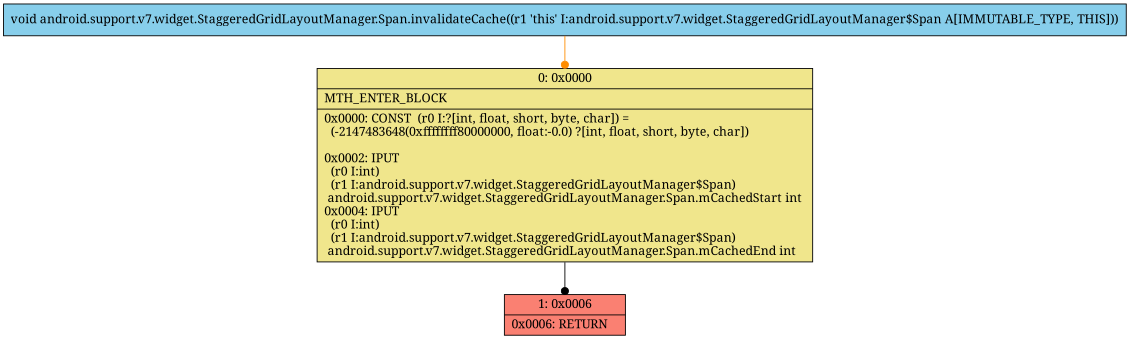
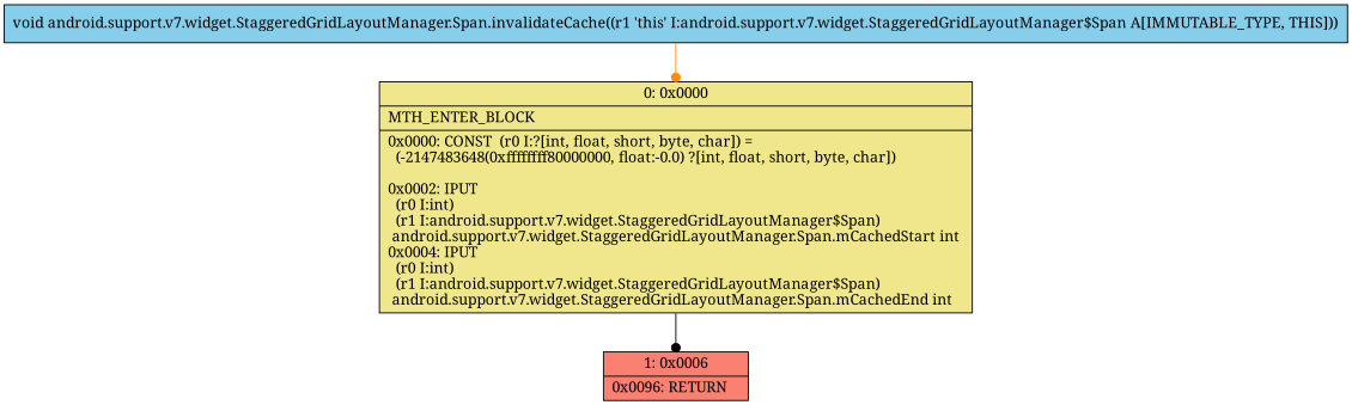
  digraph {
    fontname="Noto Serif"
    node [shape=record style=filled fontname="Noto Serif"]
    edge [arrowhead=dot fontname="Noto Serif"]
    n1 [label="{0\:\ 0x0000|MTH_ENTER_BLOCK\l|0x0000: CONST  (r0 I:?[int, float, short, byte, char]) = \l  (\-2147483648(0xffffffff80000000, float:\-0.0) ?[int, float, short, byte, char])\l \l0x0002: IPUT  \l  (r0 I:int)\l  (r1 I:android.support.v7.widget.StaggeredGridLayoutManager$Span)\l android.support.v7.widget.StaggeredGridLayoutManager.Span.mCachedStart int \l0x0004: IPUT  \l  (r0 I:int)\l  (r1 I:android.support.v7.widget.StaggeredGridLayoutManager$Span)\l android.support.v7.widget.StaggeredGridLayoutManager.Span.mCachedEnd int \l}" fillcolor=khaki]
-   n2 [label="{1\:\ 0x0006|0x0006: RETURN   \l}" fillcolor=salmon]
+   n2 [label="{1\:\ 0x0006|0x0096: RETURN   \l}" fillcolor=salmon]
    n3 [label="{void android.support.v7.widget.StaggeredGridLayoutManager.Span.invalidateCache((r1 'this' I:android.support.v7.widget.StaggeredGridLayoutManager$Span A[IMMUTABLE_TYPE, THIS])) }" fillcolor=skyblue]
    n1 -> n2 [color=black]
    n3 -> n1 [color=darkorange]
  }
